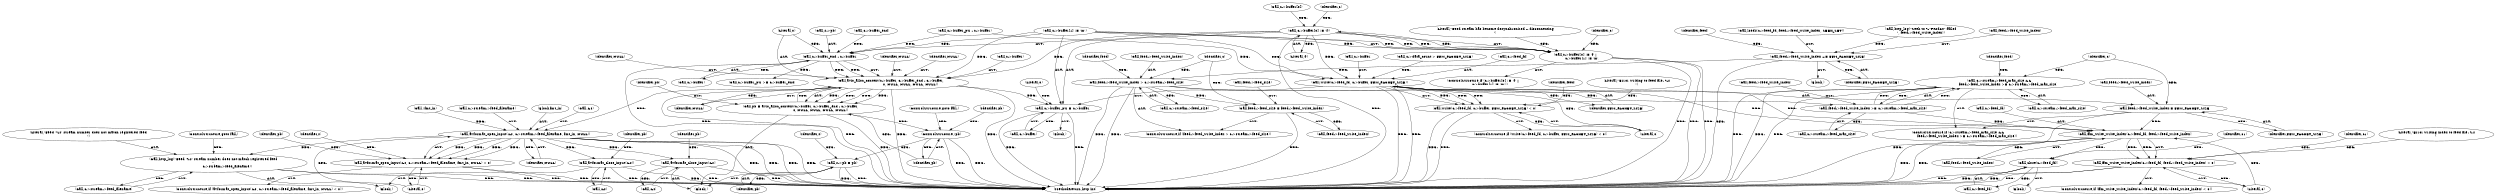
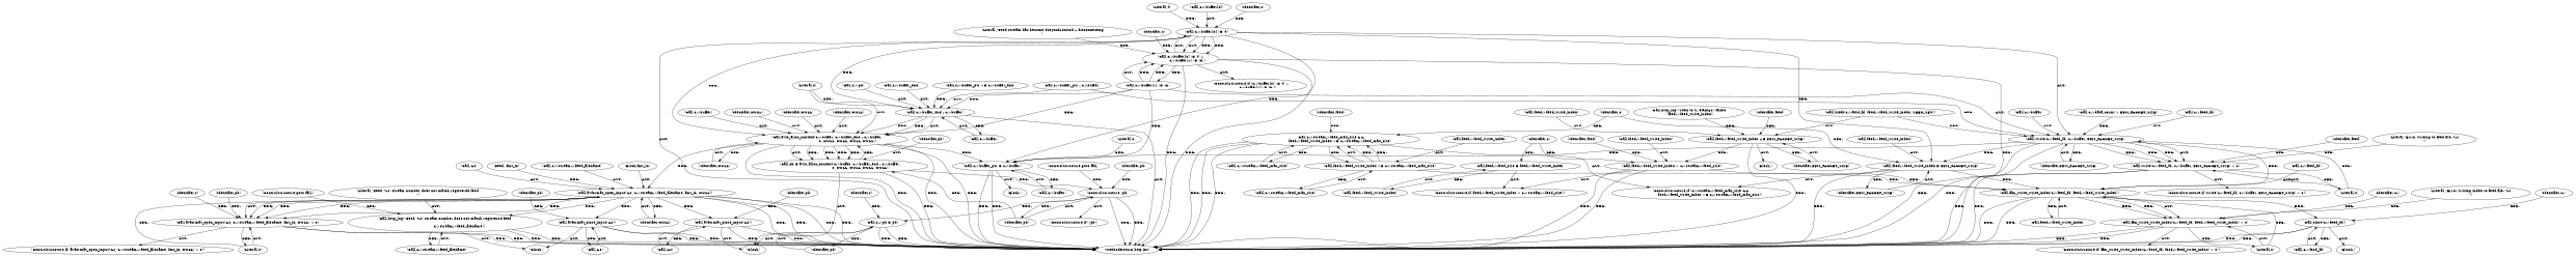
  digraph {
    n1 [label="(Call,c->buffer[0] != 'f')"]
    n2 [label="(Call,c->buffer[0] != 'f' ||\n            c->buffer[1] != 'm')"]
    n3 [label="(Call,write(c->feed_fd, c->buffer, FFM_PACKET_SIZE))"]
    n4 [label="(Call,c->buffer_ptr = c->buffer)"]
    n5 [label="(Call,avio_alloc_context(c->buffer, c->buffer_end - c->buffer,\n                                    0, NULL, NULL, NULL, NULL))"]
    n6 [label="(Call,c->buffer_end - c->buffer)"]
    n7 [label="(MethodReturn,http int)"]
    n8 [label="(Literal,'f')"]
    n9 [label="(ControlStructure,if (c->buffer[0] != 'f' ||\n            c->buffer[1] != 'm'))"]
    n10 [label="(Call,c->buffer[1] != 'm')"]
    n11 [label="(Call,write(c->feed_fd, c->buffer, FFM_PACKET_SIZE) < 0)"]
    n12 [label="(Call,ffm_write_write_index(c->feed_fd, feed->feed_write_index))"]
    n13 [label="(Call,feed->feed_write_index = FFM_PACKET_SIZE)"]
    n14 [label="(Identifier,FFM_PACKET_SIZE)"]
    n15 [label="(Call,c->buffer)"]
    n16 [label="(Block,)"]
    n17 [label="(Call,pb = avio_alloc_context(c->buffer, c->buffer_end - c->buffer,\n                                    0, NULL, NULL, NULL, NULL))"]
    n18 [label="(Call,avformat_open_input(&s, c->stream->feed_filename, fmt_in, NULL))"]
    n19 [label="(Identifier,NULL)"]
    n20 [label="(Call,c->buffer)"]
    n21 [label="(ControlStructure,if (write(c->feed_fd, c->buffer, FFM_PACKET_SIZE) < 0))"]
    n22 [label="(Literal,0)"]
    n23 [label="(Call,feed->feed_write_index += FFM_PACKET_SIZE)"]
    n24 [label="(Call,feed->feed_write_index > c->stream->feed_size)"]
    n25 [label="(Block,)"]
    n26 [label="(Identifier,FFM_PACKET_SIZE)"]
    n27 [label="(Call,close(c->feed_fd))"]
    n28 [label="(Call,ffm_write_write_index(c->feed_fd, feed->feed_write_index) < 0)"]
    n29 [label="(Call,feed->feed_write_index)"]
    n30 [label="(Call,c->feed_fd)"]
    n31 [label="(Block,)"]
    n32 [label="(ControlStructure,if (c->stream->feed_max_size &&\n                feed->feed_write_index >= c->stream->feed_max_size))"]
    n33 [label="(Identifier,FFM_PACKET_SIZE)"]
    n34 [label="(Call,feed->feed_size = feed->feed_write_index)"]
    n35 [label="(Call,feed->feed_write_index >= c->stream->feed_max_size)"]
    n36 [label="(ControlStructure,if (feed->feed_write_index > c->stream->feed_size))"]
-   n37 [label="(Call,c->stream->feed_size)"]
    n38 [label="(Call,feed->feed_write_index)"]
    n39 [label="(Call,c->stream->feed_max_size &&\n                feed->feed_write_index >= c->stream->feed_max_size)"]
    n40 [label="(Call,c->stream->feed_max_size)"]
    n41 [label="(Call,c->stream->feed_max_size)"]
    n42 [label="(Literal,0)"]
    n43 [label="(ControlStructure,if (ffm_write_write_index(c->feed_fd, feed->feed_write_index) < 0))"]
    n44 [label="(ControlStructure,!pb)"]
    n45 [label="(Block,)"]
    n46 [label="(Call,avformat_open_input(&s, c->stream->feed_filename, fmt_in, NULL) < 0)"]
    n47 [label="(Call,avformat_close_input(&s))"]
    n48 [label="(Call,http_log(\"Feed '%s' stream number does not match registered feed\n\",\n                         c->stream->feed_filename))"]
    n49 [label="(Call,avformat_close_input(&s))"]
    n50 [label="(Identifier,NULL)"]
    n51 [label="(Call,s->pb = pb)"]
    n52 [label="(Identifier,pb)"]
+   n53 [label="(ControlStructure,if (!pb))"]
    n54 [label="(Identifier,pb)"]
    n55 [label="(Literal,0)"]
    n56 [label="(ControlStructure,if (avformat_open_input(&s, c->stream->feed_filename, fmt_in, NULL) < 0))"]
    n57 [label="(Block,)"]
    n58 [label="(Call,&s)"]
    n59 [label="(Call,c->stream->feed_filename)"]
    n60 [label="(Call,&s)"]
    n61 [label="(Identifier,pb)"]
    n62 [label="(Identifier,c1)"]
    n63 [label="(Identifier,NULL)"]
    n64 [label="(Identifier,pb)"]
    n65 [label="(Call,c->buffer[0])"]
    n66 [label="(Identifier,pb)"]
    n67 [label="(Call,c->buffer_ptr - c->buffer)"]
    n68 [label="(Literal,\"Feed '%s' stream number does not match registered feed\n\")"]
    n69 [label="(Call,s->pb)"]
    n70 [label="(Call,c->buffer)"]
    n71 [label="(Call,feed->feed_write_index)"]
    n72 [label="(Call,c->data_count > FFM_PACKET_SIZE)"]
-   n73 [label="(Call,!fmt_in)"]
+   n73 [label="(Feed,!fmt_in)"]
    n74 [label="(ControlStructure,goto fail;)"]
    n75 [label="(Call,feed->feed_write_index)"]
    n76 [label="(Call,c->feed_fd)"]
    n77 [label="(Literal,\"Error writing index to feed file: %s\n\")"]
    n78 [label="(Identifier,NULL)"]
    n79 [label="(Identifier,feed)"]
    n80 [label="(Identifier,feed)"]
    n81 [label="(Call,c->stream->feed_filename)"]
    n82 [label="(Call,feed->feed_write_index)"]
    n83 [label="(ControlStructure,goto fail;)"]
    n84 [label="(Call,lseek(c->feed_fd, feed->feed_write_index, SEEK_SET))"]
    n85 [label="(Identifier,s)"]
    n86 [label="(Identifier,pb)"]
    n87 [label="(Identifier,c1)"]
    n88 [label="(Identifier,pb)"]
    n89 [label="(Literal,\"Feed stream has become desynchronized -- disconnecting\n\")"]
    n90 [label="(Call,c->buffer)"]
    n91 [label="(Call,c->buffer_end)"]
    n92 [label="(Block,fmt_in)"]
    n93 [label="(Call,c->buffer_ptr >= c->buffer_end)"]
    n94 [label="(Literal,0)"]
    n95 [label="(Identifier,c)"]
    n96 [label="(Literal,\"Error writing to feed file: %s\n\")"]
    n97 [label="(Identifier,feed)"]
    n98 [label="(Call,http_log(\"Seek to %\"PRId64\" failed\n\", feed->feed_write_index))"]
    n99 [label="(Call,feed->feed_write_index)"]
    n100 [label="(Identifier,c)"]
    n101 [label="(Identifier,s)"]
-   n102 [label="(Call,feed->feed_size)"]
    n103 [label="(Identifier,NULL)"]
    n104 [label="(Identifier,feed)"]
    n105 [label="(Identifier,c)"]
    n106 [label="(Identifier,c)"]
    n107 [label="(Call,c->feed_fd)"]
    n108 [label="(Call,&s)"]
    n109 [label="(Literal,0)"]
    n1 -> n2 [label="AST: "]
    n1 -> n2 [label="DDG: "]
    n1 -> n2 [label="DDG: "]
-   n1 -> n3 [label="DDG: "]
-   n1 -> n4 [label="AST: "]
+   n1 -> n3 [label="AST: "]
+   n1 -> n4 [label="DDG: "]
    n1 -> n5 [label="DDG: "]
-   n1 -> n6 [label="AST: "]
-   n1 -> n7 [label="DDG: "]
-   n1 -> n8 [label="CFG: "]
-   n2 -> n1 [label="CFG: "]
+   n1 -> n6 [label="DDG: "]
+   n1 -> n7 [label="AST: "]
+   n1 -> n13 [label="CFG: "]
+   n2 -> n1 [label="AST: "]
    n2 -> n7 [label="DDG: "]
    n2 -> n7 [label="DDG: "]
    n2 -> n7 [label="DDG: "]
    n2 -> n9 [label="AST: "]
-   n3 -> n4 [label="AST: "]
+   n2 -> n10 [label="CFG: "]
+   n3 -> n4 [label="DDG: "]
    n3 -> n7 [label="DDG: "]
    n3 -> n7 [label="DDG: "]
    n3 -> n11 [label="AST: "]
    n3 -> n11 [label="DDG: "]
    n3 -> n11 [label="DDG: "]
    n3 -> n11 [label="DDG: "]
    n3 -> n12 [label="DDG: "]
-   n3 -> n13 [label="AST: "]
+   n3 -> n13 [label="DDG: "]
    n3 -> n14 [label="CFG: "]
    n4 -> n7 [label="DDG: "]
    n4 -> n7 [label="DDG: "]
    n4 -> n15 [label="CFG: "]
    n4 -> n16 [label="AST: "]
    n5 -> n4 [label="DDG: "]
    n5 -> n7 [label="DDG: "]
    n5 -> n7 [label="DDG: "]
    n5 -> n7 [label="DDG: "]
    n5 -> n17 [label="AST: "]
    n5 -> n17 [label="DDG: "]
    n5 -> n17 [label="DDG: "]
    n5 -> n17 [label="DDG: "]
    n5 -> n17 [label="DDG: "]
    n5 -> n18 [label="DDG: "]
    n5 -> n19 [label="CFG: "]
    n6 -> n5 [label="AST: "]
    n6 -> n5 [label="DDG: "]
    n6 -> n5 [label="DDG: "]
-   n6 -> n7 [label="DDG: "]
+   n6 -> n7 [label="AST: "]
    n6 -> n20 [label="CFG: "]
-   n8 -> n1 [label="AST: "]
+   n8 -> n1 [label="DDG: "]
    n10 -> n2 [label="AST: "]
    n10 -> n2 [label="DDG: "]
    n10 -> n2 [label="DDG: "]
-   n10 -> n3 [label="DDG: "]
-   n10 -> n4 [label="AST: "]
+   n10 -> n3 [label="AST: "]
+   n10 -> n4 [label="DDG: "]
    n10 -> n5 [label="DDG: "]
-   n10 -> n6 [label="CFG: "]
+   n10 -> n6 [label="DDG: "]
    n11 -> n7 [label="DDG: "]
    n11 -> n7 [label="DDG: "]
    n11 -> n21 [label="AST: "]
    n11 -> n22 [label="CFG: "]
    n12 -> n7 [label="DDG: "]
    n12 -> n7 [label="DDG: "]
    n12 -> n27 [label="DDG: "]
    n12 -> n28 [label="AST: "]
    n12 -> n28 [label="DDG: "]
    n12 -> n28 [label="DDG: "]
    n12 -> n29 [label="CFG: "]
    n13 -> n7 [label="DDG: "]
    n13 -> n12 [label="DDG: "]
    n13 -> n32 [label="AST: "]
    n13 -> n33 [label="CFG: "]
    n14 -> n3 [label="AST: "]
    n15 -> n4 [label="AST: "]
    n17 -> n5 [label="CFG: "]
    n17 -> n7 [label="DDG: "]
    n17 -> n44 [label="DDG: "]
    n17 -> n45 [label="AST: "]
    n18 -> n7 [label="DDG: "]
    n18 -> n7 [label="DDG: "]
    n18 -> n7 [label="DDG: "]
    n18 -> n7 [label="DDG: "]
    n18 -> n46 [label="AST: "]
    n18 -> n46 [label="DDG: "]
    n18 -> n46 [label="DDG: "]
    n18 -> n46 [label="DDG: "]
    n18 -> n46 [label="DDG: "]
    n18 -> n47 [label="DDG: "]
    n18 -> n48 [label="DDG: "]
    n18 -> n49 [label="DDG: "]
    n18 -> n50 [label="CFG: "]
    n19 -> n5 [label="AST: "]
    n20 -> n6 [label="AST: "]
    n22 -> n3 [label="CFG: "]
    n22 -> n11 [label="AST: "]
-   n23 -> n7 [label="CFG: "]
-   n23 -> n24 [label="DDG: "]
+   n23 -> n7 [label="DDG: "]
+   n23 -> n24 [label="CFG: "]
    n23 -> n25 [label="AST: "]
    n23 -> n26 [label="CFG: "]
    n24 -> n7 [label="DDG: "]
    n24 -> n7 [label="DDG: "]
    n24 -> n12 [label="DDG: "]
-   n24 -> n34 [label="DDG: "]
-   n24 -> n35 [label="DDG: "]
    n24 -> n36 [label="AST: "]
-   n24 -> n37 [label="CFG: "]
    n26 -> n23 [label="AST: "]
    n27 -> n7 [label="DDG: "]
    n27 -> n7 [label="DDG: "]
    n27 -> n30 [label="CFG: "]
    n27 -> n31 [label="AST: "]
    n28 -> n7 [label="DDG: "]
    n28 -> n7 [label="DDG: "]
    n28 -> n42 [label="CFG: "]
    n28 -> n43 [label="AST: "]
    n29 -> n12 [label="AST: "]
    n30 -> n27 [label="AST: "]
    n33 -> n13 [label="AST: "]
-   n34 -> n7 [label="DDG: "]
    n34 -> n36 [label="AST: "]
    n34 -> n38 [label="CFG: "]
    n35 -> n12 [label="DDG: "]
    n35 -> n39 [label="AST: "]
    n35 -> n39 [label="DDG: "]
    n35 -> n39 [label="DDG: "]
    n35 -> n40 [label="CFG: "]
-   n37 -> n24 [label="AST: "]
    n38 -> n34 [label="AST: "]
    n39 -> n7 [label="DDG: "]
    n39 -> n7 [label="DDG: "]
    n39 -> n7 [label="DDG: "]
    n39 -> n32 [label="AST: "]
    n39 -> n35 [label="CFG: "]
    n39 -> n41 [label="CFG: "]
    n40 -> n35 [label="AST: "]
    n41 -> n39 [label="AST: "]
    n42 -> n12 [label="CFG: "]
    n42 -> n28 [label="AST: "]
    n44 -> n7 [label="DDG: "]
    n44 -> n7 [label="DDG: "]
-   n44 -> n51 [label="CFG: "]
+   n44 -> n51 [label="DDG: "]
    n44 -> n52 [label="CFG: "]
+   n44 -> n53 [label="AST: "]
    n46 -> n7 [label="DDG: "]
    n46 -> n7 [label="DDG: "]
    n46 -> n55 [label="CFG: "]
    n46 -> n56 [label="AST: "]
    n47 -> n7 [label="DDG: "]
    n47 -> n7 [label="DDG: "]
    n47 -> n57 [label="AST: "]
    n47 -> n58 [label="CFG: "]
    n48 -> n7 [label="DDG: "]
    n48 -> n7 [label="DDG: "]
    n48 -> n57 [label="AST: "]
    n48 -> n59 [label="CFG: "]
    n49 -> n7 [label="DDG: "]
    n49 -> n7 [label="DDG: "]
    n49 -> n45 [label="AST: "]
    n49 -> n60 [label="CFG: "]
    n50 -> n18 [label="AST: "]
    n51 -> n7 [label="DDG: "]
    n51 -> n7 [label="DDG: "]
    n51 -> n45 [label="AST: "]
    n51 -> n54 [label="CFG: "]
    n52 -> n17 [label="CFG: "]
    n52 -> n44 [label="AST: "]
    n54 -> n51 [label="AST: "]
    n55 -> n18 [label="CFG: "]
    n55 -> n46 [label="AST: "]
    n58 -> n47 [label="AST: "]
    n59 -> n48 [label="AST: "]
    n60 -> n49 [label="AST: "]
    n61 -> n47 [label="CFG: "]
    n62 -> n28 [label="CFG: "]
    n63 -> n5 [label="AST: "]
    n64 -> n49 [label="CFG: "]
-   n65 -> n1 [label="CFG: "]
+   n65 -> n1 [label="AST: "]
    n66 -> n17 [label="AST: "]
-   n67 -> n3 [label="DDG: "]
-   n67 -> n6 [label="DDG: "]
+   n67 -> n3 [label="CFG: "]
+   n67 -> n6 [label="AST: "]
    n68 -> n48 [label="AST: "]
    n69 -> n6 [label="AST: "]
    n70 -> n3 [label="AST: "]
    n71 -> n23 [label="AST: "]
-   n72 -> n3 [label="CFG: "]
+   n72 -> n3 [label="DDG: "]
    n73 -> n18 [label="DDG: "]
    n74 -> n44 [label="CFG: "]
    n75 -> n35 [label="AST: "]
    n76 -> n3 [label="AST: "]
    n77 -> n28 [label="CFG: "]
    n78 -> n5 [label="AST: "]
    n79 -> n23 [label="CFG: "]
    n80 -> n24 [label="CFG: "]
    n81 -> n18 [label="AST: "]
    n82 -> n13 [label="AST: "]
    n83 -> n48 [label="CFG: "]
+   n84 -> n3 [label="DDG: "]
    n84 -> n23 [label="AST: "]
    n85 -> n51 [label="CFG: "]
    n86 -> n46 [label="CFG: "]
    n87 -> n27 [label="CFG: "]
    n88 -> n44 [label="CFG: "]
    n89 -> n2 [label="CFG: "]
    n90 -> n5 [label="AST: "]
-   n91 -> n6 [label="DDG: "]
+   n91 -> n6 [label="AST: "]
    n92 -> n18 [label="AST: "]
-   n6 -> n93 [label="DDG: "]
+   n93 -> n6 [label="DDG: "]
    n94 -> n4 [label="CFG: "]
    n95 -> n2 [label="CFG: "]
    n96 -> n11 [label="CFG: "]
    n97 -> n11 [label="CFG: "]
    n98 -> n23 [label="DDG: "]
    n99 -> n24 [label="AST: "]
    n100 -> n1 [label="CFG: "]
    n101 -> n46 [label="CFG: "]
-   n102 -> n34 [label="AST: "]
    n103 -> n5 [label="AST: "]
    n104 -> n39 [label="CFG: "]
    n105 -> n24 [label="CFG: "]
    n105 -> n34 [label="CFG: "]
    n106 -> n13 [label="CFG: "]
    n106 -> n39 [label="CFG: "]
    n107 -> n12 [label="AST: "]
    n108 -> n18 [label="AST: "]
    n109 -> n5 [label="AST: "]
    n109 -> n6 [label="CFG: "]
  }
